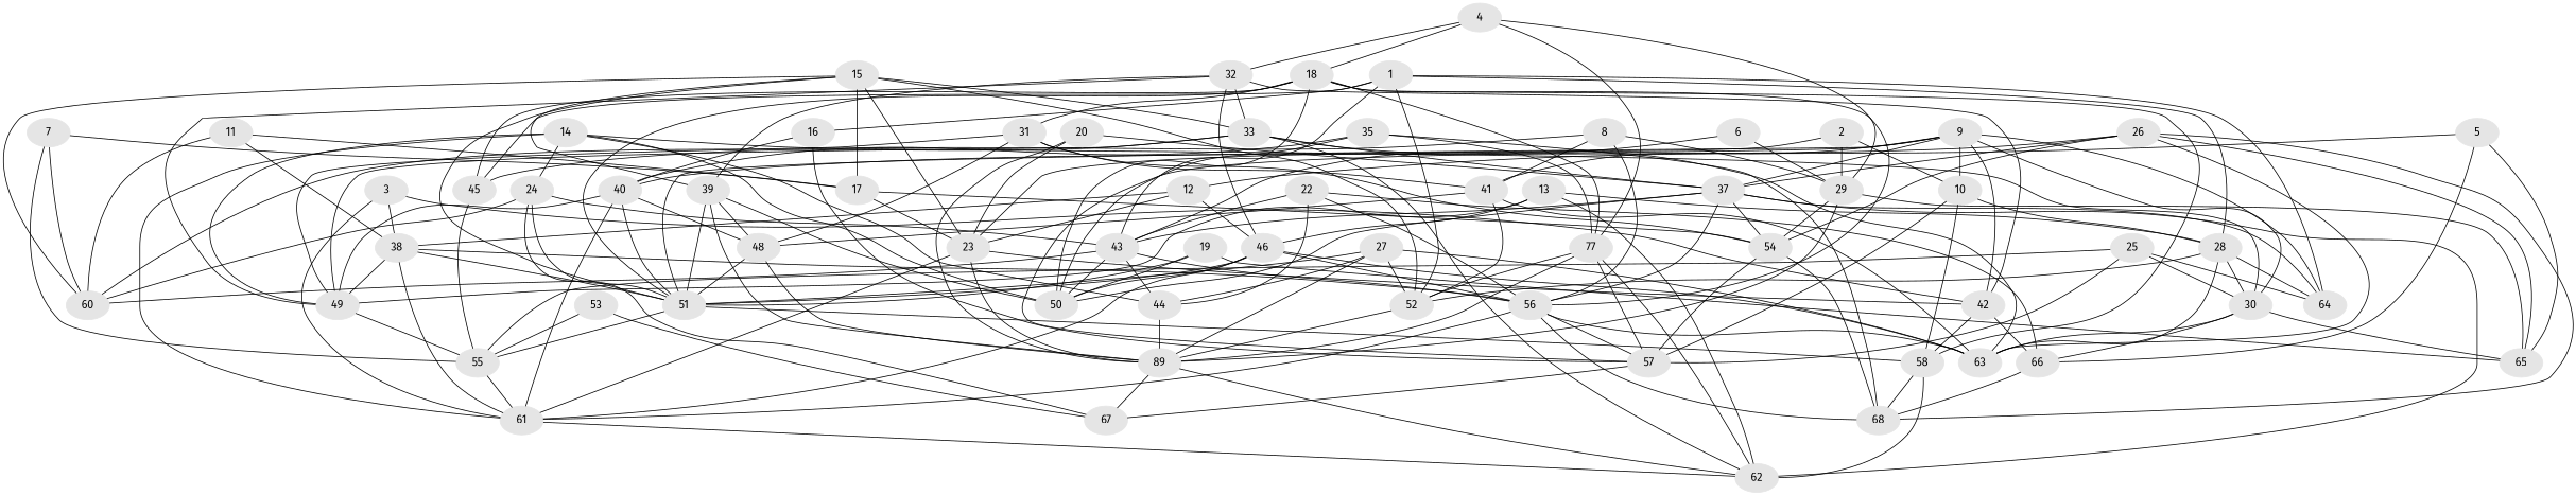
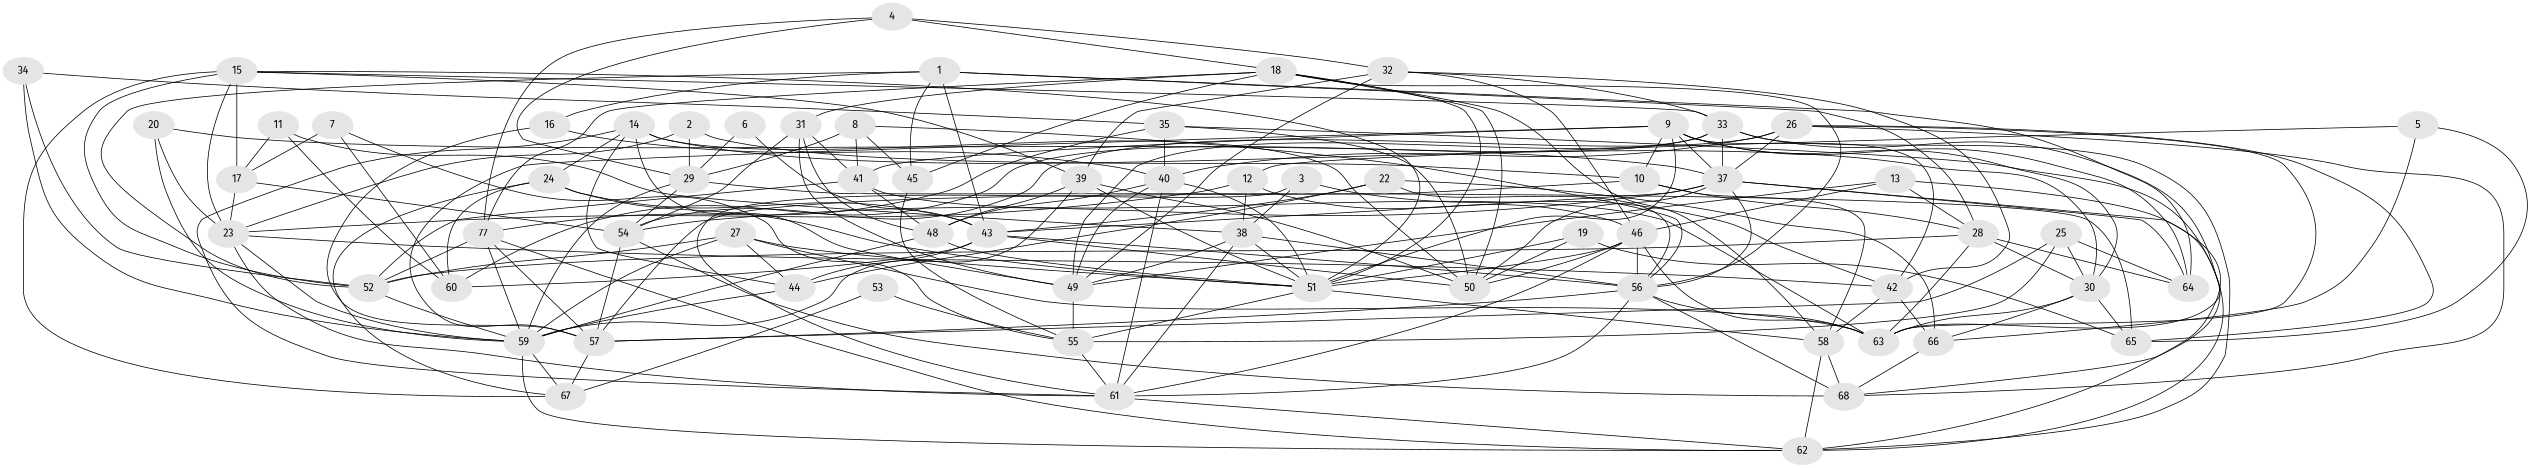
  graph {
    fontname="Fira Sans"
    node [color=gray90 fontname="Fira Sans" style=filled]
    edge [fontname="Fira Sans" weight=1.0]
    1
    16
    28
    43
    45
    52
    64
    57
    40
    30
    63
    60
    56
    44
    50
    55
-   59 [label=89]
+   59
    2
    10
    23
    29
    58
    42
    61
    65
    54
    3
    38
    51
    49
    66
    4
    18
    32
    n35 [label=77]
    31
    46
    33
    39
    62
    5
    12
    68
    6
    7
    17
    8
    41
    48
    9
    37
    67
    25
    11
    13
    14
    24
    15
    19
    20
    22
    26
    27
+   34
    35
    53
    1 -- 16
    1 -- 28
    1 -- 43
    1 -- 45
    1 -- 52
    1 -- 64
    16 -- 57
    16 -- 40
    28 -- 52
    28 -- 64
    28 -- 30
    28 -- 63
    43 -- 60
    43 -- 56
    43 -- 44
    43 -- 50
    45 -- 55
    52 -- 59
    57 -- 67
    40 -- 61
    40 -- 51
    40 -- 49
    40 -- 48
    30 -- 63
    30 -- 65
    30 -- 66
    56 -- 57
    56 -- 63
    56 -- 61
    56 -- 68 [weight=2.0]
    44 -- 59
    55 -- 61
    59 -- 62
    59 -- 67
    2 -- 10
    2 -- 23
    2 -- 29
    10 -- 28
    10 -- 57
    10 -- 58
    23 -- 59
    23 -- 42
    23 -- 61
    29 -- 59
    29 -- 65
    29 -- 54
    58 -- 62
    58 -- 68
    42 -- 58
    42 -- 66
    61 -- 62
    54 -- 57
    54 -- 68
    3 -- 42
    3 -- 61
    3 -- 38
    38 -- 56
    38 -- 61
    38 -- 51
    38 -- 49
    51 -- 55
    51 -- 58
    49 -- 55
    66 -- 68
    4 -- 29
    4 -- 18
    4 -- 32
    4 -- n35
    18 -- 45
    18 -- 56
    18 -- 50
    18 -- 58
    18 -- 51
    18 -- n35
    18 -- 31
    32 -- 42
    32 -- 49
    32 -- 46
    32 -- 33
    32 -- 39
    n35 -- 52
    n35 -- 57
    n35 -- 59
    n35 -- 62
    31 -- 54
    31 -- 49
    31 -- 41
    31 -- 48
    46 -- 63
    46 -- 56
    46 -- 50
    46 -- 61
    46 -- 51
    33 -- 63
    33 -- 60
    33 -- 49
    33 -- 62
    33 -- 37
    39 -- 50
    39 -- 59
    39 -- 51
    39 -- 48
    5 -- 65
    5 -- 66
    5 -- 12
    12 -- 23
    12 -- 38
    12 -- 46
    6 -- 43
    6 -- 29
    7 -- 60
    7 -- 55
    7 -- 17
    17 -- 23
    17 -- 54
    8 -- 45
    8 -- 56
    8 -- 29
    8 -- 41
    41 -- 52
    41 -- 63
    41 -- 48
    48 -- 59
    48 -- 51
    9 -- 64
    9 -- 57
    9 -- 30
    9 -- 10
    9 -- 42
    9 -- 51
    9 -- 41
    9 -- 37
    37 -- 43
    37 -- 64
    37 -- 56
    37 -- 50
    37 -- 54
    37 -- 62
    25 -- 64
    25 -- 57
    25 -- 30
    25 -- 55
    11 -- 60
    11 -- 38
    11 -- 17
    13 -- 28
    13 -- 49
    13 -- 46
    13 -- 62
    14 -- 30
    14 -- 44
    14 -- 50
    14 -- 61
    14 -- 49
    14 -- 24
    24 -- 43
    24 -- 60
    24 -- 51
    24 -- 67
    15 -- 52
    15 -- 23
    15 -- 51
    15 -- 33
    15 -- 39
    15 -- 17
-   15 -- 60
+   15 -- 67
    19 -- 50
    19 -- 65
    19 -- 51
    20 -- 59
    20 -- 23
    20 -- 37
    22 -- 43
    22 -- 56
    22 -- 44
    22 -- 66
    26 -- 40
    26 -- 63
    26 -- 65
    26 -- 54
    26 -- 68
    26 -- 37
    27 -- 52
    27 -- 63
    27 -- 44
    27 -- 59
    27 -- 51
+   34 -- 52
+   34 -- 59
+   34 -- 35
    35 -- 40
    35 -- 50
    35 -- n35
    35 -- 68
    53 -- 55
    53 -- 67
  }
